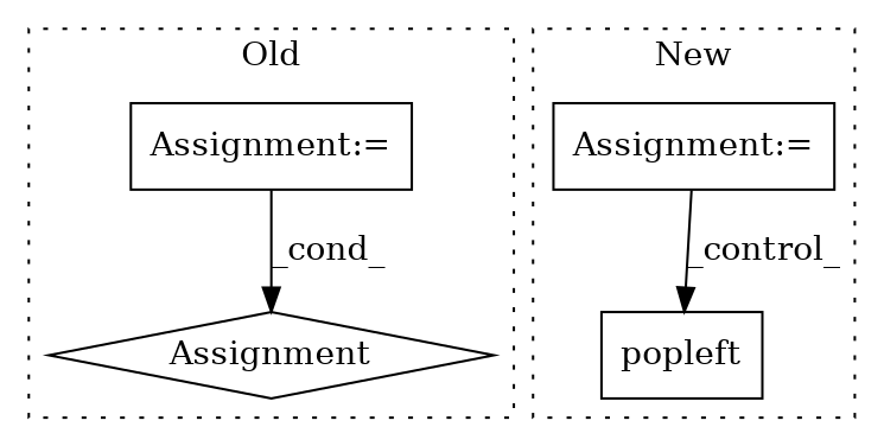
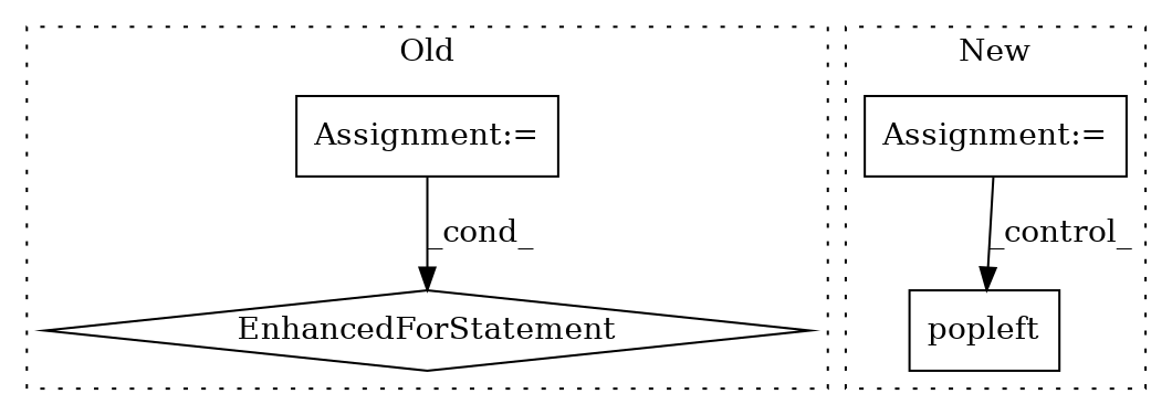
  digraph {
    node [a=7 l="61,2" s="459,536" shape=box]
-   n1 [a=70 label=Assignment shape=diamond]
+   n1 [a=70 label=EnhancedForStatement shape=diamond]
    n2 [label="Assignment:="]
    n3 [a=32 l=9 label=popleft s=942]
    n4 [l=1 label="Assignment:=" s=652]
    subgraph cluster_1 {
      label=Old
      style=dotted
      n1
      n2
    }
    subgraph cluster_2 {
      label=New
      style=dotted
      n3
      n4
    }
    n2 -> n1 [label=_cond_]
    n4 -> n3 [label=_control_]
  }
